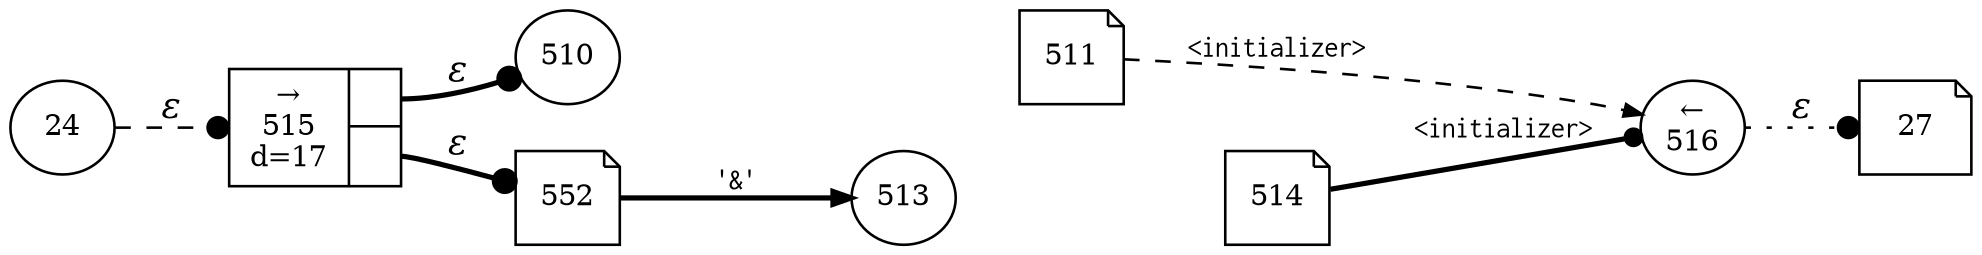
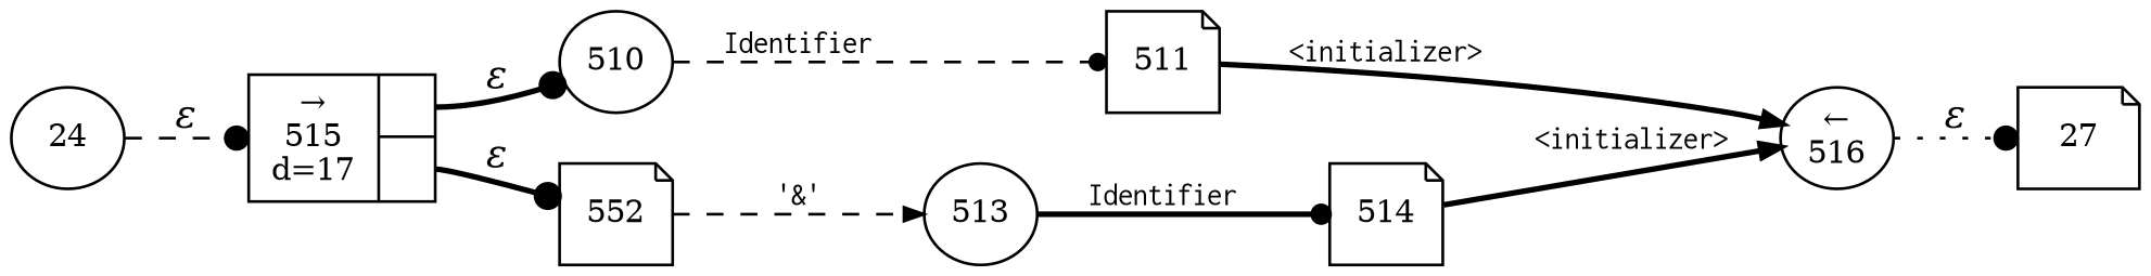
  digraph {
    rankdir=LR
    node [fixedsize=true fontsize=11 shape=note peripheries=1]
    edge [arrowhead=dot arrowsize=.7 fontname=Courier fontsize=11 style=bold]
    n1 [label=27 width=.6 peripheries=""]
    n2 [label=552 width=.55]
    n3 [label=513 shape=ellipse width=.55]
    n4 [label=514 width=.55]
    n5 [label="&larr;\n516" shape=ellipse width=.55]
    n6 [fixedsize=false label="{&rarr;\n515\nd=17|{<p0>|<p1>}}" shape=record]
    n7 [label=510 shape=ellipse width=.55]
    n8 [label=511 width=.55]
    n9 [label=24 shape=ellipse width=.55]
-   n2 -> n3 [arrowhead=normal label="'&'"]
-   n4 -> n5 [label="<initializer>"]
+   n2 -> n3 [arrowhead=normal label="'&'" style=dashed]
+   n3 -> n4 [label=Identifier]
+   n4 -> n5 [arrowhead=normal label="<initializer>"]
    n5 -> n1 [fontname="Times-Italic" label="&epsilon;" style=dotted arrowsize="" fontsize=""]
    n6 -> n2 [fontname="Times-Italic" label="&epsilon;" tailport=p1 arrowsize="" fontsize=""]
    n6 -> n7 [fontname="Times-Italic" label="&epsilon;" tailport=p0 arrowsize="" fontsize=""]
-   n8 -> n5 [arrowhead=normal label="<initializer>" style=dashed]
+   n7 -> n8 [label=Identifier style=dashed]
+   n8 -> n5 [arrowhead=normal label="<initializer>"]
    n9 -> n6 [fontname="Times-Italic" label="&epsilon;" style=dashed arrowsize="" fontsize=""]
  }
